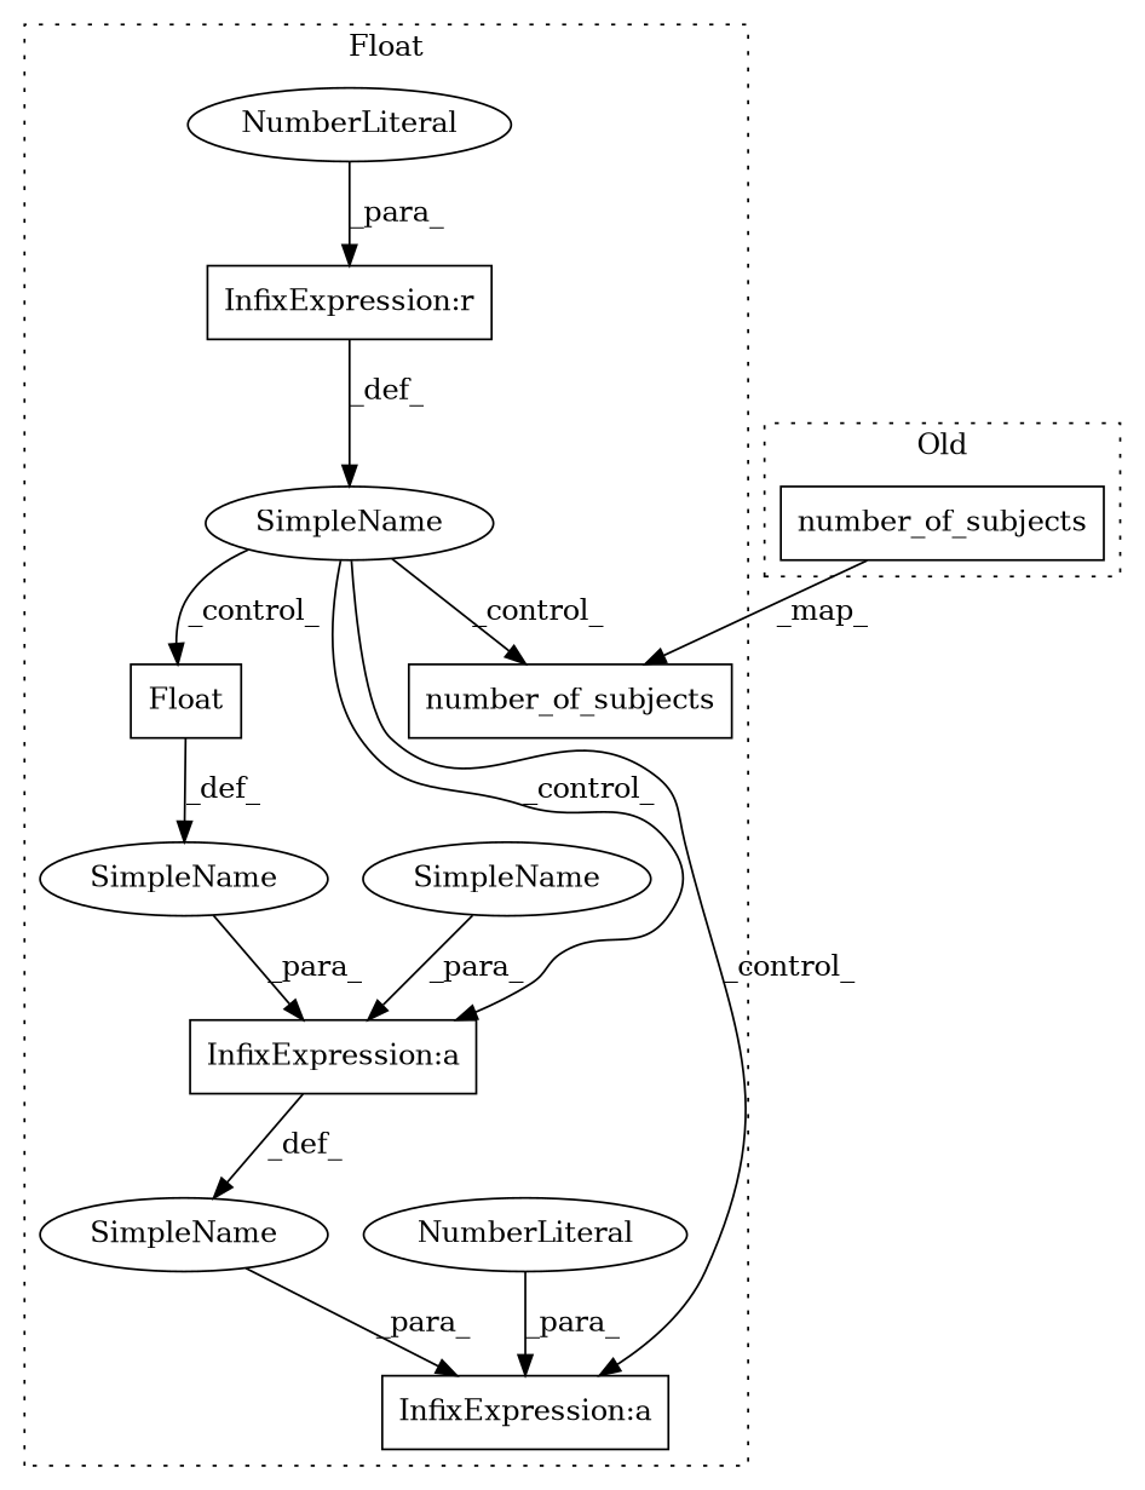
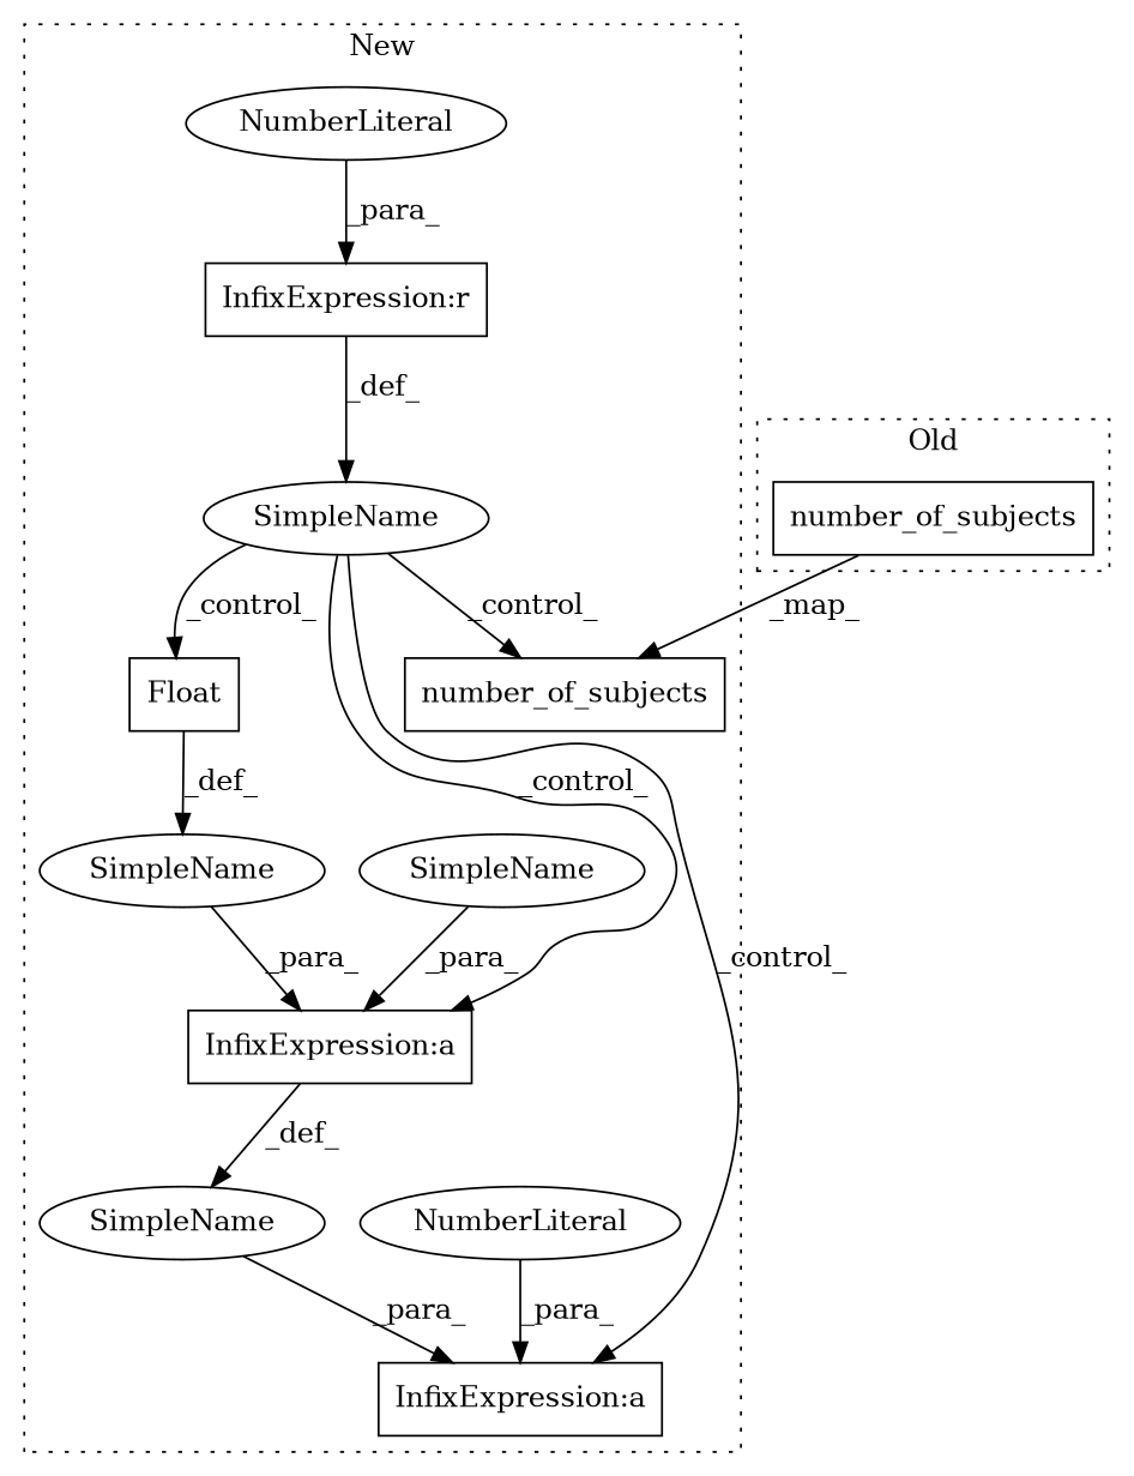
  digraph {
    node [a=42 shape=box]
    n1 [a=32 l="19,1" label=number_of_subjects s="10065,10089"]
    n2 [a=27 l=3 label="InfixExpression:r" s=9945]
    n3 [a=34 l=1 label=NumberLiteral s=9948 shape=ellipse]
    n4 [a=32 l="6,1" label=Float s="10304,10320"]
    n5 [label=SimpleName shape=ellipse]
    n6 [label=SimpleName shape=ellipse]
    n7 [a=27 l=3 label="InfixExpression:a" s=10322]
    n8 [a=34 l=5 label=NumberLiteral s=10325 shape=ellipse]
    n9 [label=SimpleName shape=ellipse]
    n10 [a=27 l=3 label="InfixExpression:a" s=10301]
    n11 [label=SimpleName shape=ellipse]
    n12 [a=32 l="19,1" label=number_of_subjects s="10091,10115"]
    subgraph cluster_1 {
-     label=Float
+     label=New
      style=dotted
      n1
      n2
      n3
      n4
      n5
      n6
      n7
      n8
      n9
      n10
      n11
    }
    subgraph cluster_2 {
      label=Old
      style=dotted
      n12
    }
    n2 -> n5 [label=_def_]
    n3 -> n2 [label=_para_]
    n4 -> n9 [label=_def_]
    n5 -> n1 [label=_control_]
    n5 -> n4 [label=_control_]
    n5 -> n7 [label=_control_]
    n5 -> n10 [label=_control_]
    n6 -> n7 [label=_para_]
    n8 -> n7 [label=_para_]
    n9 -> n10 [label=_para_]
    n10 -> n6 [label=_def_]
    n11 -> n10 [label=_para_]
    n12 -> n1 [label=_map_]
  }
